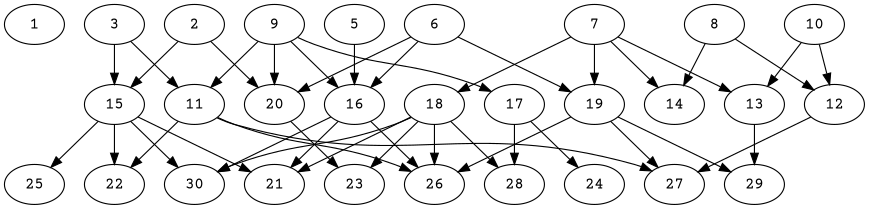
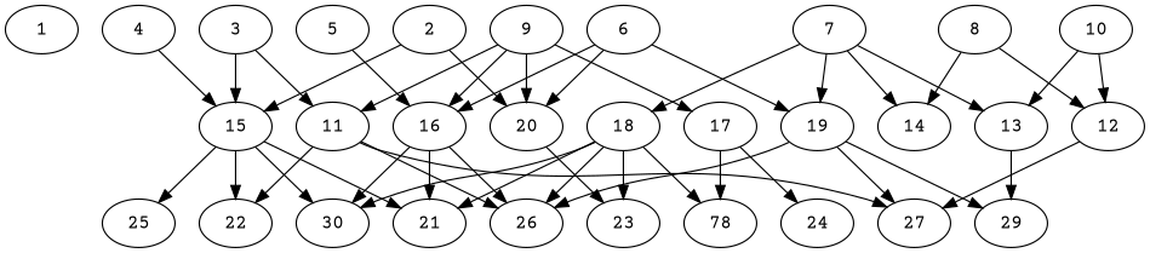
  digraph {
    fontname="Courier Prime"
    node [alpha=0.03 fontname="Courier Prime"]
    edge [fontname="Courier Prime"]
    1 [expect_size=25079808]
    2 [expect_size=26422272]
    15 [alpha=0.18 expect_size=10748928]
    20 [alpha=0.04 expect_size=45533184]
    22 [alpha=0.16 expect_size=33046528]
    21 [alpha=0.05 expect_size=11406336]
    25 [alpha=0.13 expect_size=48265216]
    30 [alpha=0.05 expect_size=23153664]
    23 [alpha=0.07 expect_size=20000768]
    3 [alpha=0.04 expect_size=7105536]
    11 [alpha=0.09 expect_size=8591360]
    26 [alpha=0.02 expect_size=44597248]
    27 [alpha=0.17 expect_size=11729920]
+   4 [alpha=0.11 expect_size=13325312]
    5 [alpha=0.16 expect_size=47621120]
    16 [alpha=0.06 expect_size=48250880]
    6 [alpha=0.18 expect_size=43226112]
    19 [alpha=0.11 expect_size=20373504]
    29 [alpha=0.09 expect_size=43621376]
    7 [alpha=0.07 expect_size=21777408]
    13 [alpha=0.18 expect_size=22382592]
    14 [alpha=0.14 expect_size=32275456]
    18 [alpha=0.10 expect_size=12743680]
-   28 [alpha=0.01 expect_size=20139008]
+   28 [alpha=0.01 expect_size=20139008 label=78]
    8 [expect_size=25226240]
    12 [alpha=0.14 expect_size=15242240]
    9 [alpha=0.11 expect_size=14503936]
    17 [alpha=0.04 expect_size=43070464]
    24 [alpha=0.01 expect_size=14581760]
    10 [alpha=0.06 expect_size=24724480]
    2 -> 15
    2 -> 20
    15 -> 22
    15 -> 21
    15 -> 25
    15 -> 30
    20 -> 23
    3 -> 15
    3 -> 11
    11 -> 22
    11 -> 26
    11 -> 27
+   4 -> 15
    5 -> 16
    16 -> 21
    16 -> 30
    16 -> 26
    6 -> 20
    6 -> 16
    6 -> 19
    19 -> 26
    19 -> 27
    19 -> 29
    7 -> 19
    7 -> 13
    7 -> 14
    7 -> 18
    13 -> 29
    18 -> 21
    18 -> 30
    18 -> 23
    18 -> 26
    18 -> 28
    8 -> 14
    8 -> 12
    12 -> 27
    9 -> 20
    9 -> 11
    9 -> 16
    9 -> 17
    17 -> 28
    17 -> 24
    10 -> 13
    10 -> 12
  }
